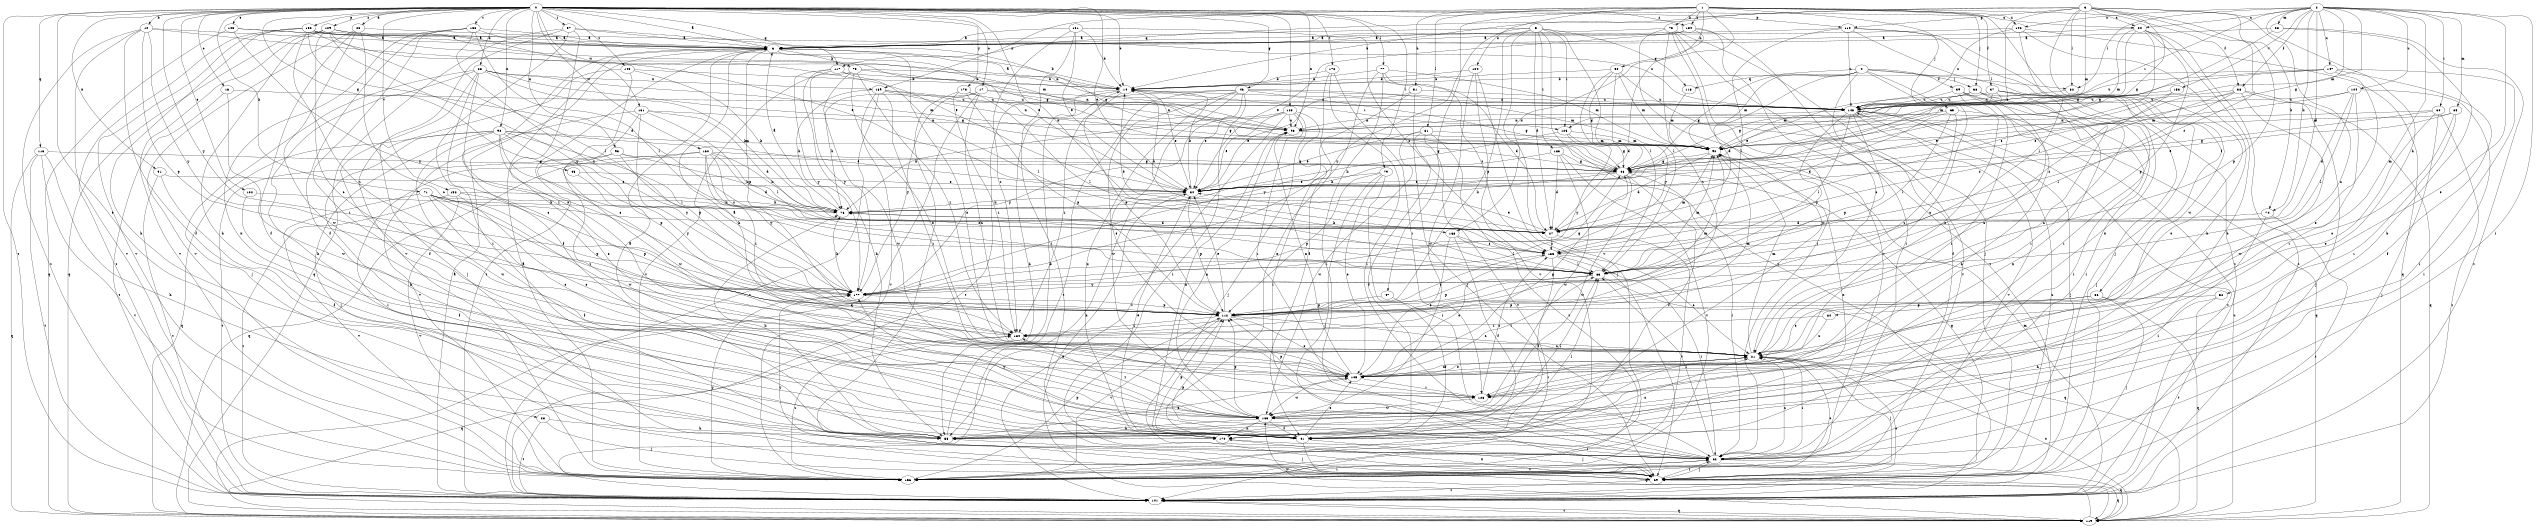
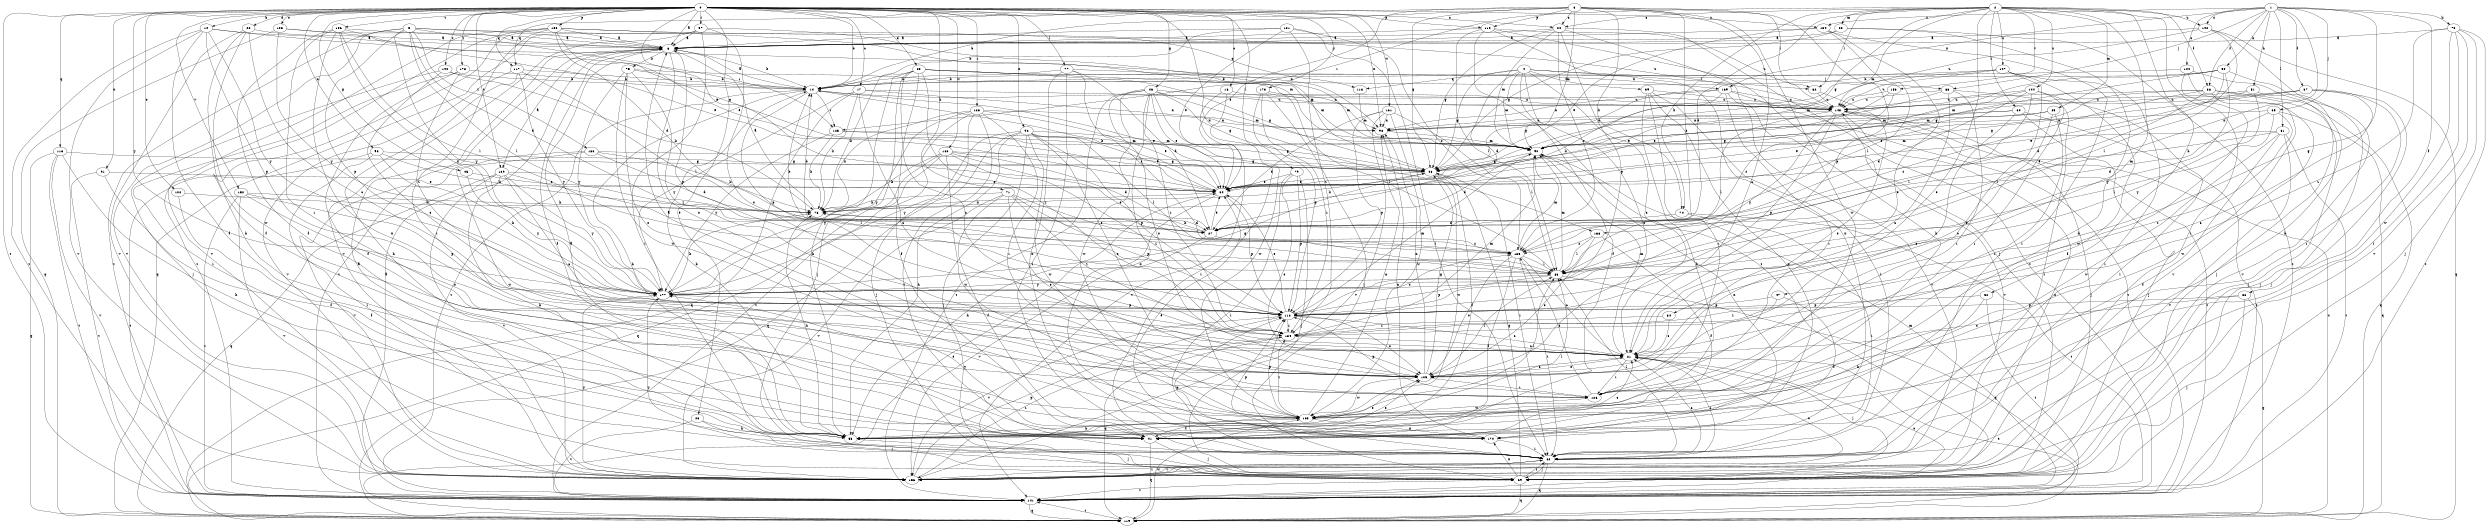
  strict digraph {
    0
    6
    10
    14
    16
    17
    20
    23
    26
    28
    34
    45
    46
    57
    71
    77
    79
    91
    92
    93
    98
    102
    103
    110
    113
    117
    123
    129
    134
    136
    138
    140
    141
    152
    160
    161
    168
    173
    177
    178
    105
    112
    41
    75
    48
    156
    125
    55
    148
    163
    21
    76
    119
    90
    135
    169
    69
    184
    62
    170
    27
    83
    126
    181
    1
    36
    37
    38
    47
    50
    51
    65
    68
    73
    81
    104
    142
    2
    52
    60
    74
    82
    84
    85
    88
    144
    147
    153
    3
    4
    39
    118
    5
    183
    0 -> 6 [label=a]
    0 -> 10 [label=b]
    0 -> 14 [label=b]
    0 -> 16 [label=c]
    0 -> 17 [label=c]
    0 -> 20 [label=c]
    0 -> 23 [label=d]
    0 -> 26 [label=d]
    0 -> 28 [label=e]
    0 -> 34 [label=e]
    0 -> 45 [label=g]
    0 -> 46 [label=g]
    0 -> 57 [label=i]
    0 -> 71 [label=k]
    0 -> 77 [label=l]
    0 -> 79 [label=l]
    0 -> 91 [label=n]
    0 -> 92 [label=n]
    0 -> 93 [label=n]
    0 -> 98 [label=n]
    0 -> 102 [label=o]
    0 -> 103 [label=o]
    0 -> 110 [label=p]
    0 -> 113 [label=q]
    0 -> 117 [label=q]
    0 -> 123 [label=r]
    0 -> 129 [label=s]
    0 -> 134 [label=s]
    0 -> 136 [label=t]
    0 -> 138 [label=p]
    0 -> 140 [label=t]
    0 -> 141 [label=t]
    0 -> 152 [label=v]
    0 -> 160 [label=w]
    0 -> 161 [label=w]
    0 -> 168 [label=x]
    0 -> 173 [label=y]
    0 -> 177 [label=y]
    0 -> 178 [label=z]
    6 -> 14 [label=b]
    6 -> 141 [label=t]
    6 -> 105 [label=o]
    6 -> 112 [label=p]
    6 -> 41 [label=f]
    6 -> 75 [label=k]
    10 -> 6 [label=a]
    10 -> 141 [label=t]
    10 -> 177 [label=y]
    10 -> 112 [label=p]
    10 -> 41 [label=f]
    10 -> 48 [label=g]
    10 -> 156 [label=v]
    14 -> 6 [label=a]
    14 -> 34 [label=e]
    14 -> 141 [label=t]
    14 -> 112 [label=p]
    14 -> 125 [label=r]
    14 -> 55 [label=h]
    14 -> 148 [label=u]
    16 -> 141 [label=t]
    16 -> 148 [label=u]
    16 -> 163 [label=w]
    17 -> 98 [label=n]
    17 -> 177 [label=y]
    17 -> 148 [label=u]
    17 -> 21 [label=c]
    17 -> 76 [label=k]
    17 -> 119 [label=q]
    20 -> 6 [label=a]
    20 -> 141 [label=t]
    20 -> 112 [label=p]
    20 -> 48 [label=g]
    20 -> 55 [label=h]
    20 -> 90 [label=m]
    20 -> 135 [label=s]
    23 -> 41 [label=f]
    23 -> 48 [label=g]
    23 -> 55 [label=h]
    23 -> 21 [label=c]
    23 -> 76 [label=k]
    23 -> 90 [label=m]
    23 -> 169 [label=x]
    23 -> 69 [label=j]
    23 -> 184 [label=z]
    26 -> 6 [label=a]
    26 -> 41 [label=f]
    26 -> 156 [label=v]
    26 -> 163 [label=w]
    26 -> 21 [label=c]
    28 -> 141 [label=t]
    28 -> 55 [label=h]
    28 -> 69 [label=j]
    34 -> 14 [label=b]
    34 -> 112 [label=p]
    34 -> 55 [label=h]
    34 -> 76 [label=k]
    45 -> 34 [label=e]
    45 -> 177 [label=y]
    46 -> 34 [label=e]
    46 -> 141 [label=t]
    46 -> 105 [label=o]
    46 -> 48 [label=g]
    46 -> 148 [label=u]
    46 -> 163 [label=w]
    46 -> 90 [label=m]
    46 -> 184 [label=z]
    46 -> 62 [label=i]
    46 -> 170 [label=x]
    57 -> 6 [label=a]
    57 -> 105 [label=o]
    57 -> 48 [label=g]
    57 -> 156 [label=v]
    57 -> 119 [label=q]
    57 -> 62 [label=i]
    71 -> 105 [label=o]
    71 -> 112 [label=p]
    71 -> 41 [label=f]
    71 -> 156 [label=v]
    71 -> 76 [label=k]
    71 -> 135 [label=s]
    71 -> 184 [label=z]
    77 -> 14 [label=n]
    77 -> 90 [label=m]
    77 -> 135 [label=s]
    77 -> 62 [label=i]
    77 -> 170 [label=x]
    77 -> 27 [label=d]
    79 -> 34 [label=e]
    79 -> 105 [label=o]
    79 -> 112 [label=p]
    79 -> 69 [label=j]
    79 -> 62 [label=i]
    91 -> 34 [label=e]
    91 -> 141 [label=t]
    91 -> 41 [label=f]
    92 -> 34 [label=e]
    92 -> 177 [label=y]
    92 -> 105 [label=o]
    92 -> 112 [label=p]
    92 -> 55 [label=h]
    92 -> 163 [label=w]
    92 -> 119 [label=q]
    92 -> 90 [label=m]
    92 -> 69 [label=j]
    92 -> 83 [label=l]
    93 -> 141 [label=t]
    93 -> 177 [label=h]
    93 -> 48 [label=g]
    93 -> 76 [label=k]
    93 -> 62 [label=i]
    98 -> 90 [label=m]
    102 -> 41 [label=f]
    102 -> 76 [label=k]
    103 -> 6 [label=a]
    103 -> 98 [label=n]
    103 -> 177 [label=y]
    103 -> 119 [label=q]
    110 -> 6 [label=a]
    110 -> 141 [label=t]
    110 -> 148 [label=u]
    110 -> 69 [label=j]
    110 -> 170 [label=x]
    110 -> 83 [label=l]
    113 -> 141 [label=t]
    113 -> 48 [label=g]
    113 -> 156 [label=v]
    113 -> 55 [label=h]
    113 -> 119 [label=q]
    117 -> 14 [label=b]
    117 -> 177 [label=y]
    117 -> 156 [label=v]
    117 -> 55 [label=h]
    117 -> 83 [label=l]
    123 -> 34 [label=e]
    123 -> 98 [label=n]
    123 -> 141 [label=t]
    123 -> 177 [label=y]
    123 -> 76 [label=k]
    123 -> 69 [label=j]
    123 -> 62 [label=i]
    123 -> 126 [label=r]
-   129 -> 6 [label=a]
+   6 -> 129 [label=a]
    129 -> 34 [label=e]
    129 -> 177 [label=y]
    129 -> 156 [label=v]
    129 -> 55 [label=h]
    129 -> 21 [label=c]
    129 -> 119 [label=q]
    129 -> 83 [label=l]
    134 -> 6 [label=a]
    134 -> 34 [label=e]
    134 -> 21 [label=c]
    134 -> 62 [label=i]
    134 -> 83 [label=l]
    136 -> 6 [label=a]
    136 -> 34 [label=e]
    136 -> 177 [label=y]
    136 -> 41 [label=f]
    136 -> 170 [label=x]
    136 -> 83 [label=l]
    136 -> 126 [label=r]
    138 -> 6 [label=a]
    138 -> 34 [label=e]
    138 -> 141 [label=t]
    138 -> 156 [label=v]
    138 -> 55 [label=h]
    138 -> 148 [label=u]
    138 -> 90 [label=m]
    138 -> 184 [label=z]
    138 -> 27 [label=d]
    140 -> 14 [label=b]
    140 -> 21 [label=c]
    140 -> 76 [label=k]
    140 -> 69 [label=j]
    141 -> 6 [label=a]
    141 -> 21 [label=c]
    141 -> 119 [label=q]
    141 -> 90 [label=m]
    152 -> 141 [label=t]
    152 -> 105 [label=o]
    152 -> 112 [label=p]
    152 -> 156 [label=v]
    152 -> 76 [label=k]
    160 -> 177 [label=y]
    160 -> 48 [label=g]
    160 -> 163 [label=w]
    160 -> 76 [label=k]
    160 -> 119 [label=q]
    160 -> 135 [label=s]
    160 -> 184 [label=z]
    160 -> 27 [label=d]
    161 -> 98 [label=n]
    161 -> 112 [label=p]
    161 -> 156 [label=v]
    161 -> 163 [label=w]
    161 -> 27 [label=d]
    161 -> 83 [label=l]
    168 -> 105 [label=o]
    168 -> 41 [label=f]
    168 -> 135 [label=s]
    168 -> 83 [label=l]
    173 -> 112 [label=p]
    173 -> 148 [label=u]
    173 -> 69 [label=j]
    173 -> 184 [label=z]
    173 -> 83 [label=l]
    177 -> 112 [label=p]
    177 -> 48 [label=g]
    177 -> 76 [label=k]
    178 -> 14 [label=b]
    178 -> 41 [label=f]
    178 -> 62 [label=i]
    178 -> 126 [label=r]
    105 -> 6 [label=a]
    105 -> 98 [label=n]
    105 -> 48 [label=g]
    105 -> 163 [label=w]
    105 -> 21 [label=c]
    105 -> 83 [label=l]
    105 -> 126 [label=r]
    112 -> 34 [label=e]
    112 -> 105 [label=o]
    112 -> 156 [label=v]
    112 -> 21 [label=c]
    112 -> 90 [label=m]
    112 -> 135 [label=s]
    112 -> 184 [label=z]
    41 -> 177 [label=y]
    41 -> 105 [label=o]
    41 -> 21 [label=c]
    41 -> 119 [label=q]
    41 -> 69 [label=j]
    75 -> 14 [label=b]
    75 -> 98 [label=n]
    75 -> 177 [label=y]
    75 -> 105 [label=o]
    75 -> 163 [label=w]
    75 -> 184 [label=z]
    48 -> 34 [label=e]
    48 -> 41 [label=f]
    48 -> 163 [label=w]
    48 -> 76 [label=k]
    48 -> 62 [label=i]
    156 -> 6 [label=a]
    156 -> 177 [label=y]
    156 -> 112 [label=p]
    156 -> 148 [label=u]
    156 -> 21 [label=c]
    156 -> 184 [label=z]
    156 -> 62 [label=i]
    125 -> 177 [label=y]
    125 -> 48 [label=g]
    125 -> 76 [label=k]
    125 -> 90 [label=m]
    55 -> 6 [label=a]
    55 -> 14 [label=b]
    55 -> 105 [label=o]
    55 -> 76 [label=k]
    55 -> 69 [label=j]
    55 -> 83 [label=l]
    148 -> 98 [label=n]
    148 -> 141 [label=t]
    148 -> 177 [label=y]
    148 -> 112 [label=p]
    148 -> 156 [label=v]
    148 -> 69 [label=j]
    148 -> 83 [label=l]
    163 -> 98 [label=n]
    163 -> 112 [label=p]
    163 -> 41 [label=f]
    163 -> 55 [label=h]
    163 -> 184 [label=z]
    163 -> 170 [label=x]
    163 -> 83 [label=l]
    21 -> 105 [label=o]
    21 -> 90 [label=m]
    21 -> 69 [label=j]
    21 -> 62 [label=i]
    21 -> 126 [label=r]
    76 -> 6 [label=a]
    76 -> 27 [label=d]
    119 -> 34 [label=e]
    119 -> 141 [label=t]
    119 -> 148 [label=u]
    119 -> 163 [label=w]
    119 -> 21 [label=c]
    90 -> 48 [label=g]
    90 -> 170 [label=x]
    90 -> 27 [label=d]
    135 -> 14 [label=b]
    135 -> 105 [label=o]
    135 -> 41 [label=f]
    135 -> 21 [label=c]
    135 -> 90 [label=m]
    135 -> 62 [label=i]
    135 -> 83 [label=l]
    169 -> 98 [label=n]
    169 -> 141 [label=t]
    169 -> 48 [label=g]
    169 -> 156 [label=v]
    169 -> 148 [label=u]
    169 -> 76 [label=k]
    169 -> 126 [label=r]
    69 -> 141 [label=t]
    69 -> 177 [label=y]
    69 -> 48 [label=g]
    69 -> 119 [label=q]
    69 -> 62 [label=i]
    69 -> 170 [label=x]
    184 -> 21 [label=c]
    184 -> 119 [label=q]
    184 -> 90 [label=m]
    62 -> 112 [label=p]
    62 -> 156 [label=v]
    62 -> 21 [label=c]
    62 -> 119 [label=q]
    62 -> 69 [label=j]
    62 -> 83 [label=l]
    170 -> 34 [label=e]
    170 -> 98 [label=n]
    170 -> 112 [label=p]
    170 -> 62 [label=i]
    27 -> 14 [label=b]
    27 -> 34 [label=e]
    27 -> 156 [label=v]
    27 -> 76 [label=k]
    27 -> 135 [label=s]
    83 -> 177 [label=y]
    83 -> 112 [label=p]
    83 -> 119 [label=q]
    83 -> 90 [label=m]
    126 -> 112 [label=p]
    126 -> 163 [label=w]
    126 -> 135 [label=s]
    181 -> 6 [label=a]
    181 -> 14 [label=b]
    181 -> 34 [label=e]
    181 -> 135 [label=s]
    181 -> 184 [label=z]
    181 -> 62 [label=i]
    1 -> 134 [label=s]
    1 -> 168 [label=x]
    1 -> 169 [label=x]
    1 -> 36 [label=f]
    1 -> 37 [label=f]
    1 -> 38 [label=f]
    1 -> 47 [label=g]
    1 -> 50 [label=h]
    1 -> 51 [label=h]
    1 -> 65 [label=j]
    1 -> 68 [label=j]
    1 -> 73 [label=k]
    1 -> 81 [label=l]
    1 -> 104 [label=o]
    1 -> 142 [label=u]
    36 -> 112 [label=p]
    36 -> 21 [label=c]
    36 -> 119 [label=q]
    36 -> 69 [label=j]
    37 -> 48 [label=g]
    37 -> 148 [label=u]
    37 -> 21 [label=c]
    37 -> 90 [label=m]
    37 -> 69 [label=j]
    37 -> 126 [label=r]
    38 -> 34 [label=e]
    38 -> 148 [label=u]
    38 -> 163 [label=w]
    38 -> 119 [label=q]
    38 -> 135 [label=s]
    38 -> 69 [label=j]
    38 -> 83 [label=l]
    47 -> 112 [label=p]
    47 -> 41 [label=f]
+   47 -> 184 [label=z]
    50 -> 14 [label=b]
    50 -> 177 [label=y]
    50 -> 48 [label=g]
    50 -> 156 [label=v]
    50 -> 90 [label=m]
    50 -> 27 [label=d]
    51 -> 34 [label=e]
    51 -> 177 [label=y]
    51 -> 148 [label=u]
    51 -> 69 [label=j]
    65 -> 98 [label=n]
    65 -> 119 [label=q]
    65 -> 184 [label=z]
    65 -> 27 [label=d]
    65 -> 83 [label=l]
    68 -> 34 [label=e]
    68 -> 148 [label=u]
    68 -> 21 [label=c]
    68 -> 62 [label=i]
    68 -> 126 [label=r]
    73 -> 6 [label=a]
    73 -> 141 [label=t]
    73 -> 156 [label=v]
    73 -> 163 [label=w]
    73 -> 69 [label=j]
    73 -> 184 [label=z]
    73 -> 62 [label=i]
    81 -> 34 [label=e]
    81 -> 141 [label=t]
    81 -> 41 [label=f]
    81 -> 156 [label=v]
    81 -> 163 [label=w]
    81 -> 90 [label=m]
    104 -> 14 [label=b]
    104 -> 156 [label=v]
    104 -> 163 [label=w]
    104 -> 69 [label=j]
    142 -> 6 [label=a]
    142 -> 55 [label=h]
    142 -> 148 [label=u]
    142 -> 119 [label=q]
    142 -> 83 [label=l]
    2 -> 20 [label=c]
    2 -> 105 [label=o]
    2 -> 48 [label=g]
    2 -> 125 [label=r]
    2 -> 90 [label=m]
    2 -> 62 [label=i]
    2 -> 27 [label=d]
    2 -> 38 [label=f]
    2 -> 142 [label=u]
    2 -> 52 [label=h]
    2 -> 60 [label=i]
    2 -> 74 [label=k]
    2 -> 82 [label=l]
    2 -> 84 [label=m]
    2 -> 85 [label=m]
    2 -> 88 [label=m]
    2 -> 144 [label=u]
    2 -> 147 [label=u]
    2 -> 153 [label=v]
    52 -> 141 [label=t]
    52 -> 112 [label=p]
    52 -> 55 [label=h]
    60 -> 98 [label=n]
    60 -> 141 [label=t]
    60 -> 105 [label=o]
    60 -> 48 [label=g]
    60 -> 69 [label=j]
    74 -> 141 [label=t]
    74 -> 62 [label=i]
    74 -> 27 [label=d]
    82 -> 105 [label=o]
    82 -> 148 [label=u]
    84 -> 21 [label=c]
    84 -> 184 [label=z]
    85 -> 34 [label=e]
    85 -> 98 [label=n]
    85 -> 21 [label=c]
    85 -> 126 [label=r]
    88 -> 6 [label=a]
    88 -> 141 [label=t]
    88 -> 48 [label=g]
    88 -> 55 [label=h]
    144 -> 148 [label=u]
    144 -> 90 [label=m]
    144 -> 62 [label=i]
    144 -> 27 [label=d]
    144 -> 83 [label=l]
    144 -> 126 [label=r]
    147 -> 14 [label=b]
    147 -> 105 [label=o]
    147 -> 41 [label=f]
    147 -> 148 [label=u]
    147 -> 90 [label=m]
    147 -> 62 [label=i]
    153 -> 34 [label=e]
    153 -> 148 [label=u]
    153 -> 135 [label=s]
    3 -> 14 [label=b]
    3 -> 20 [label=c]
    3 -> 34 [label=e]
    3 -> 110 [label=p]
    3 -> 117 [label=q]
    3 -> 112 [label=p]
    3 -> 48 [label=g]
    3 -> 163 [label=w]
    3 -> 21 [label=c]
    3 -> 90 [label=m]
    3 -> 135 [label=s]
    3 -> 74 [label=k]
    3 -> 82 [label=l]
    4 -> 105 [label=o]
    4 -> 41 [label=f]
    4 -> 48 [label=g]
    4 -> 21 [label=c]
    4 -> 90 [label=m]
    4 -> 27 [label=d]
    4 -> 68 [label=j]
    4 -> 82 [label=l]
    4 -> 39 [label=f]
    4 -> 118 [label=q]
    39 -> 55 [label=h]
    39 -> 148 [label=u]
    39 -> 62 [label=i]
    39 -> 170 [label=x]
    39 -> 126 [label=r]
    118 -> 90 [label=m]
    5 -> 6 [label=a]
    5 -> 141 [label=t]
    5 -> 177 [label=y]
    5 -> 112 [label=p]
    5 -> 156 [label=v]
    5 -> 125 [label=r]
    5 -> 27 [label=d]
    5 -> 83 [label=l]
    5 -> 118 [label=q]
    5 -> 183 [label=z]
    183 -> 48 [label=g]
    183 -> 156 [label=v]
    183 -> 163 [label=w]
    183 -> 76 [label=k]
    183 -> 27 [label=d]
  }
